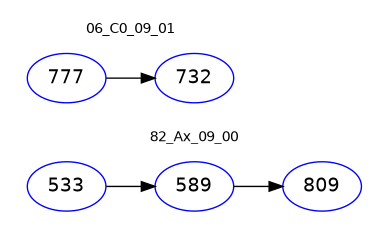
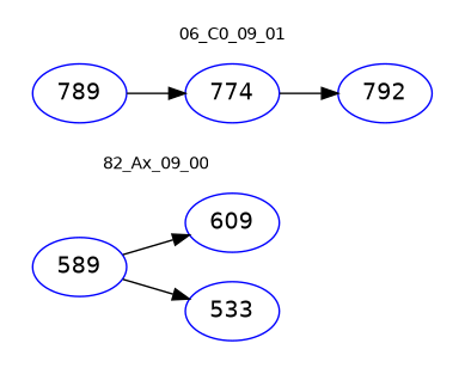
  digraph {
    fontname="DejaVu Sans"
    rankdir=LR
    node [color=blue fontname="DejaVu Sans"]
    edge [color=black fontname="DejaVu Sans"]
    n1 [label=533]
    n2 [label=589]
-   n3 [label=809]
-   n5 [label=777]
-   n6 [label=732]
+   n3 [label=609]
+   n4 [label=789]
+   n5 [label=774]
+   n6 [label=792]
    subgraph cluster_1 {
      color=white
      fontsize=10
      label="82_Ax_09_00"
      n1
      n2
      n3
    }
    subgraph cluster_2 {
      color=white
      fontsize=10
      label="06_C0_09_01"
+     n4
      n5
      n6
    }
-   n1 -> n2
+   n2 -> n1
    n2 -> n3
+   n4 -> n5
    n5 -> n6
  }
